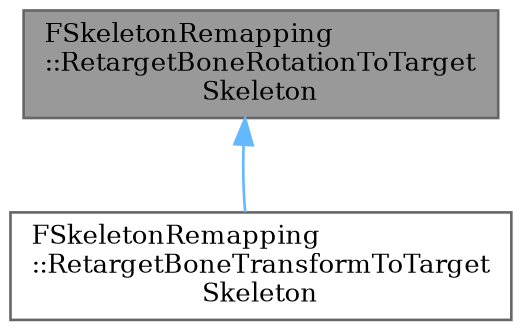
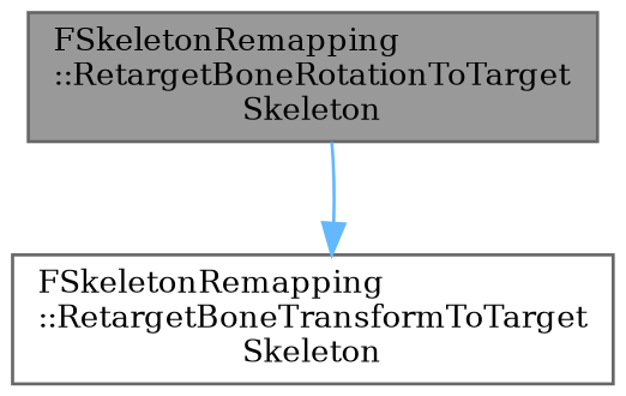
  digraph {
    rankdir=TB
    fontname="DejaVu Serif"
    node [fontname="DejaVu Serif" fontsize=10 shape=box style=filled]
    n1 [color=gray40 fillcolor=grey60 fontcolor=black height=0.2 label="FSkeletonRemapping\l::RetargetBoneRotationToTarget\lSkeleton" width=0.4]
    n2 [color=grey40 fillcolor=white height=0.2 label="FSkeletonRemapping\l::RetargetBoneTransformToTarget\lSkeleton" width=0.4]
-   n1 -> n2 [color=steelblue1 dir=back fontname="DejaVu Serif" fontsize=10 labelfontname=Helvetica labelfontsize=10 style=solid]
+   n2 -> n1 [color=steelblue1 dir=back fontname="DejaVu Serif" fontsize=10 labelfontname=Helvetica labelfontsize=10 style=solid]
  }
